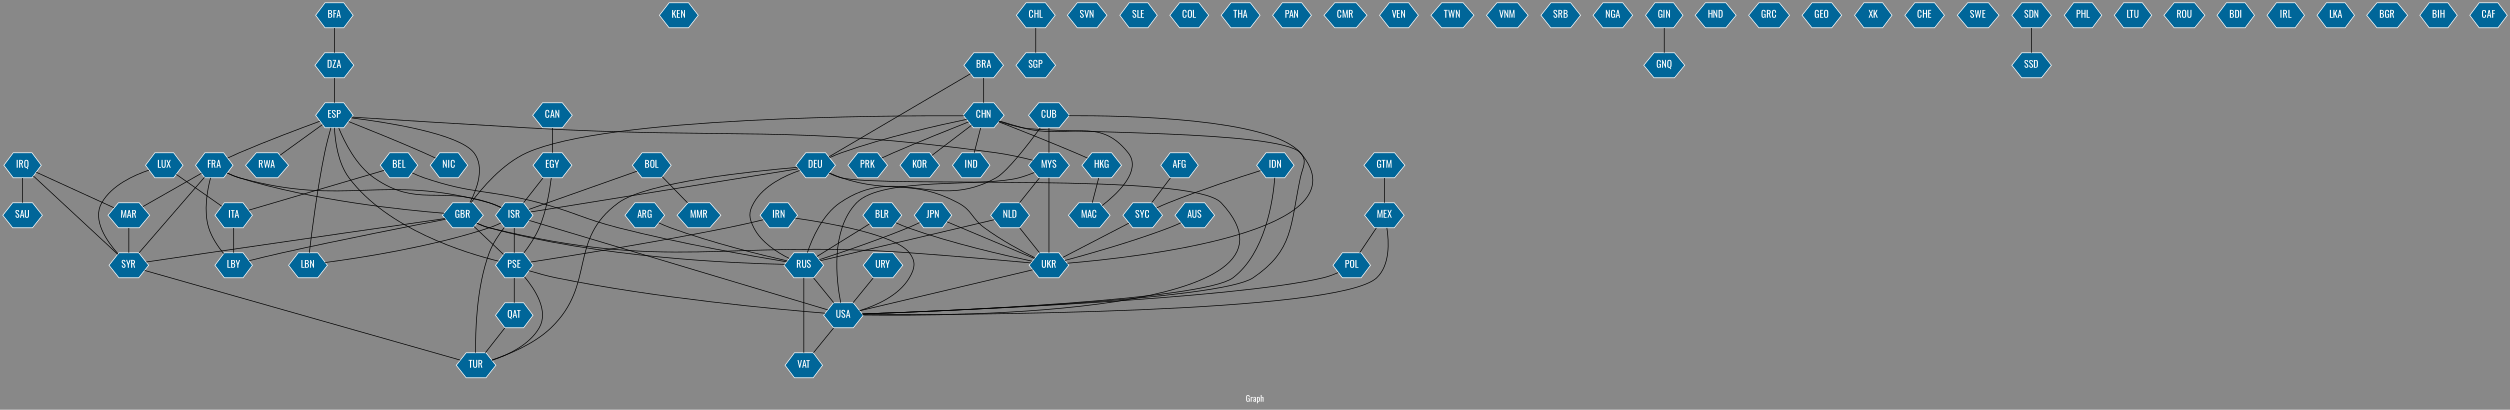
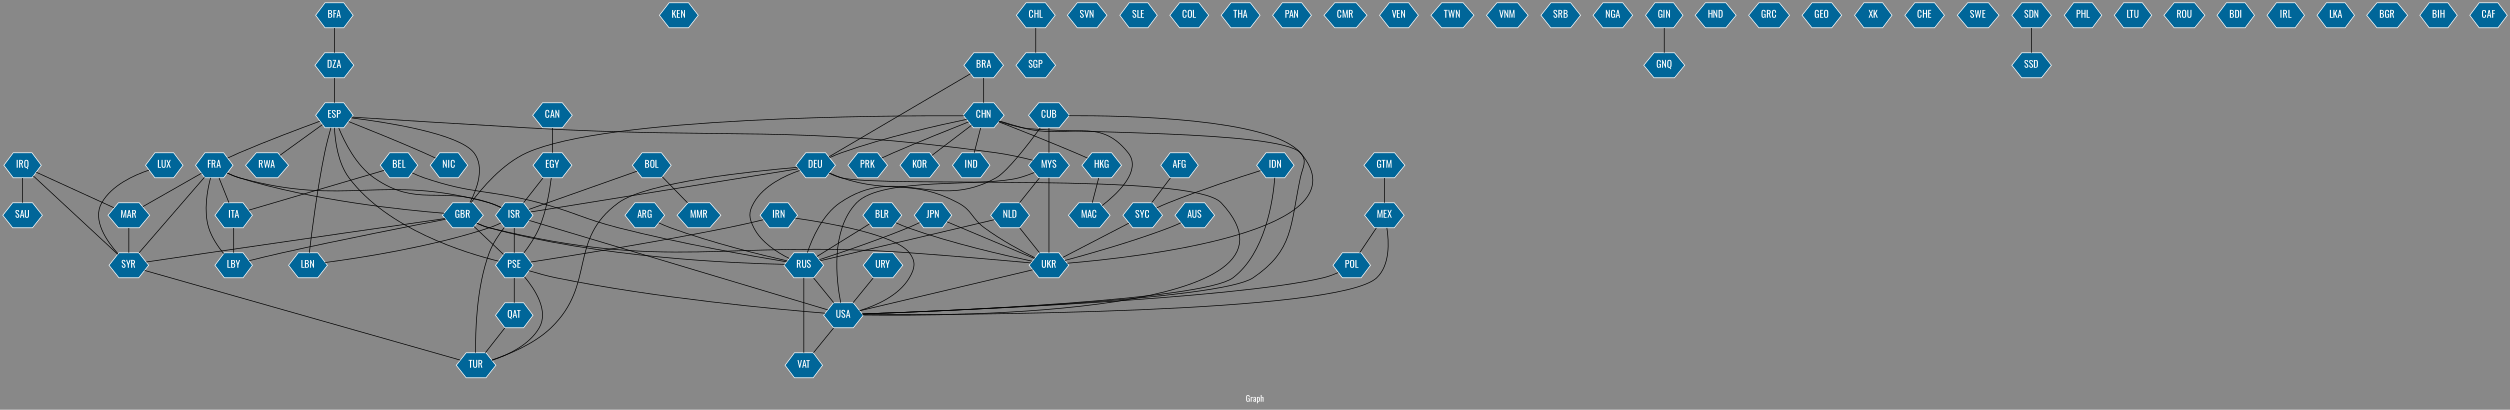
  graph {
    bgcolor="#888888"
    fontcolor=white
    fontname=Oswald
    fontsize=12
    label="Graph"
    node [color=white fillcolor="#006699" fontcolor=white fontname=Oswald shape=hexagon style=filled]
    edge [arrowhead=open color=black fontcolor=white fontname=Oswald fontsize=12 weight=1]
    n1 [label=MYS]
    n2 [label=NLD]
    n3 [label=UKR]
    n4 [label=USA]
    n5 [label=RUS]
    n6 [label=VAT]
    n7 [label=ISR]
    n8 [label=PSE]
    n9 [label=TUR]
    n10 [label=LBN]
    n11 [label=QAT]
    n12 [label=MAR]
    n13 [label=SYR]
    n14 [label=DEU]
    n15 [label=IRQ]
    n16 [label=SAU]
    n17 [label=KEN]
    n18 [label=FRA]
    n19 [label=GBR]
    n20 [label=ITA]
    n21 [label=LBY]
    n22 [label=CHL]
    n23 [label=SGP]
    n24 [label=AFG]
    n25 [label=SYC]
    n26 [label=SVN]
    n27 [label=SLE]
    n28 [label=EGY]
    n29 [label=COL]
    n30 [label=BEL]
    n31 [label=THA]
    n32 [label=ESP]
    n33 [label=NIC]
    n34 [label=RWA]
    n35 [label=ARG]
    n36 [label=PAN]
    n37 [label=POL]
    n38 [label=BRA]
    n39 [label=CHN]
    n40 [label=MAC]
    n41 [label=HKG]
    n42 [label=PRK]
    n43 [label=KOR]
    n44 [label=IND]
    n45 [label=CMR]
    n46 [label=IDN]
    n47 [label=BLR]
    n48 [label=VEN]
    n49 [label=TWN]
    n50 [label=VNM]
    n51 [label=AUS]
    n52 [label=SRB]
    n53 [label=IRN]
    n54 [label=NGA]
    n55 [label=CUB]
    n56 [label=GTM]
    n57 [label=MEX]
    n58 [label=GIN]
    n59 [label=GNQ]
    n60 [label=HND]
    n61 [label=GRC]
    n62 [label=URY]
    n63 [label=GEO]
    n64 [label=DZA]
    n65 [label=BFA]
    n66 [label=XK]
    n67 [label=CHE]
    n68 [label=SWE]
    n69 [label=SSD]
    n70 [label=SDN]
    n71 [label=PHL]
    n72 [label=LTU]
    n73 [label=ROU]
    n74 [label=CAN]
    n75 [label=BDI]
    n76 [label=BOL]
    n77 [label=MMR]
    n78 [label=IRL]
    n79 [label=JPN]
    n80 [label=LKA]
    n81 [label=BGR]
    n82 [label=BIH]
    n83 [label=CAF]
    n84 [label=LUX]
    n1 -- n2
    n1 -- n3 [weight=12]
    n1 -- n4 [weight=3]
    n2 -- n3 [weight=2]
    n2 -- n5
    n3 -- n4 [weight=9]
    n4 -- n6
    n5 -- n4 [weight=27]
    n5 -- n6 [weight=25]
    n7 -- n4 [weight=13]
    n7 -- n8 [weight=189]
    n7 -- n9 [weight=3]
    n7 -- n10 [weight=4]
    n8 -- n4 [weight=12]
    n8 -- n9
    n8 -- n11
    n11 -- n9
    n12 -- n13
    n13 -- n9
    n14 -- n3
    n14 -- n4 [weight=12]
    n14 -- n5 [weight=4]
    n14 -- n7 [weight=2]
    n14 -- n9
    n15 -- n12
    n15 -- n13 [weight=2]
    n15 -- n16 [weight=5]
    n18 -- n7 [weight=3]
    n18 -- n12
    n18 -- n13
    n18 -- n19
-   n84 -- n20 [weight=4]
+   n18 -- n20 [weight=4]
    n18 -- n21
    n19 -- n3
    n19 -- n5
    n19 -- n8
    n19 -- n13
    n19 -- n21
    n20 -- n21
    n22 -- n23
    n24 -- n25
    n25 -- n3 [weight=2]
    n28 -- n7 [weight=10]
    n28 -- n8 [weight=12]
    n30 -- n5
    n30 -- n20
    n32 -- n1
    n32 -- n7 [weight=5]
    n32 -- n8 [weight=4]
    n32 -- n10 [weight=5]
    n32 -- n18
    n32 -- n19 [weight=2]
    n32 -- n33
    n32 -- n34
    n35 -- n5
    n37 -- n4 [weight=3]
    n38 -- n14
    n38 -- n39 [weight=2]
    n39 -- n4 [weight=3]
    n39 -- n14
    n39 -- n19
    n39 -- n40
    n39 -- n41 [weight=2]
    n39 -- n42
    n39 -- n43
    n39 -- n44
    n41 -- n40
    n46 -- n4 [weight=2]
    n46 -- n25
    n47 -- n3
    n47 -- n5
    n51 -- n3
    n53 -- n4
    n53 -- n8
    n55 -- n1
    n55 -- n3
    n55 -- n5
    n56 -- n57 [weight=2]
    n57 -- n4
    n57 -- n37
    n58 -- n59
    n62 -- n4 [weight=2]
    n64 -- n32
    n65 -- n64
    n70 -- n69
    n74 -- n28
    n76 -- n7
    n76 -- n77
    n79 -- n3
    n79 -- n5
    n84 -- n13
  }
